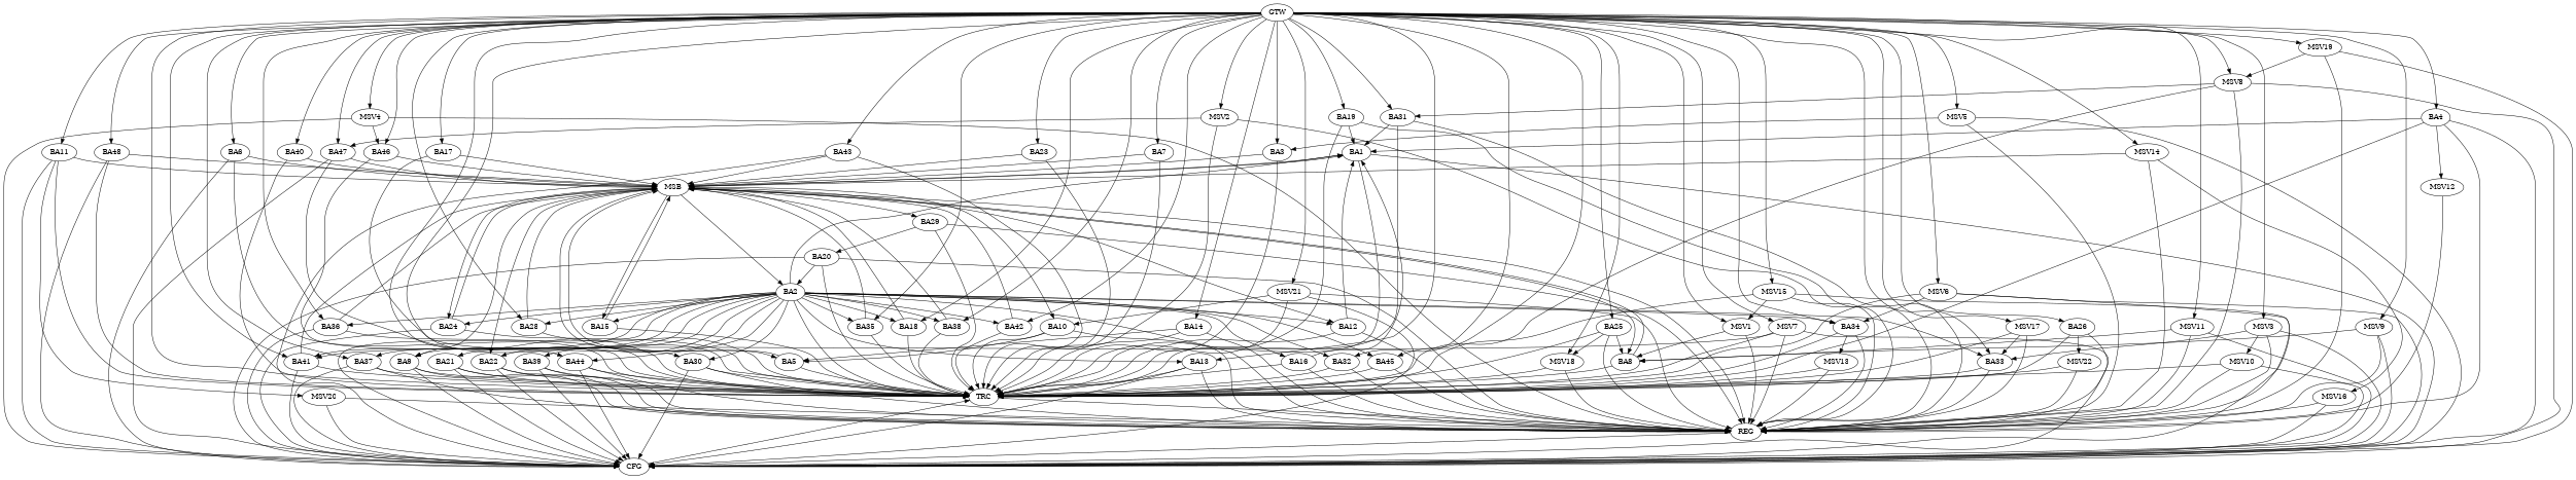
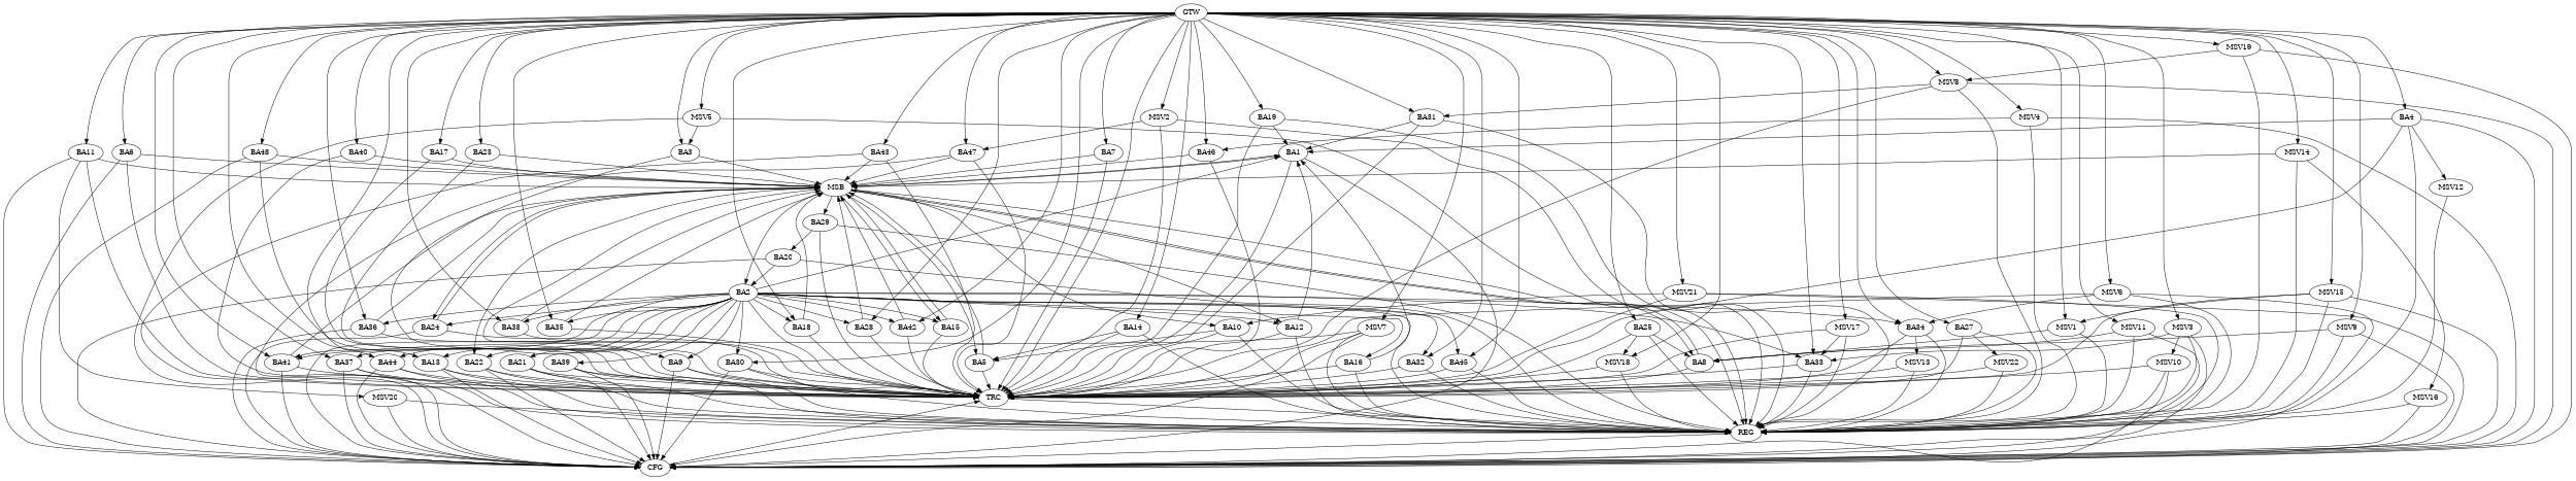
  strict digraph {
    n1 [label=BA1]
    n2 [label=MSB]
    n3 [label=CFG]
    n4 [label=TRC]
    n5 [label=BA2]
    n6 [label=BA9]
    n7 [label=BA12]
    n8 [label=BA15]
    n9 [label=BA22]
    n10 [label=BA24]
    n11 [label=REG]
    n12 [label=BA5]
    n13 [label=BA8]
    n14 [label=BA10]
    n15 [label=BA29]
    n16 [label=BA13]
    n17 [label=BA16]
    n18 [label=BA18]
    n19 [label=BA21]
    n20 [label=BA28]
    n21 [label=BA30]
    n22 [label=BA32]
    n23 [label=BA33]
    n24 [label=BA34]
    n25 [label=BA35]
    n26 [label=BA36]
    n27 [label=BA37]
    n28 [label=BA38]
    n29 [label=BA39]
    n30 [label=BA41]
    n31 [label=BA42]
    n32 [label=BA44]
    n33 [label=BA45]
    n34 [label=MSV13]
    n35 [label=BA3]
    n36 [label=BA4]
    n37 [label=MSV12]
    n38 [label=BA6]
    n39 [label=BA7]
    n40 [label=BA11]
    n41 [label=MSV20]
    n42 [label=BA14]
    n43 [label=BA17]
    n44 [label=BA19]
    n45 [label=BA20]
    n46 [label=BA23]
    n47 [label=BA25]
    n48 [label=MSV18]
-   n49 [label=BA26]
+   n49 [label=BA27]
    n50 [label=MSV22]
    n51 [label=BA31]
    n52 [label=BA40]
    n53 [label=BA43]
    n54 [label=BA46]
    n55 [label=BA47]
    n56 [label=BA48]
    n57 [label=GTW]
    n58 [label=MSV1]
    n59 [label=MSV2]
    n60 [label=MSV3]
    n61 [label=MSV4]
    n62 [label=MSV5]
    n63 [label=MSV6]
    n64 [label=MSV7]
    n65 [label=MSV8]
    n66 [label=MSV9]
    n67 [label=MSV11]
    n68 [label=MSV14]
    n69 [label=MSV15]
    n70 [label=MSV17]
    n71 [label=MSV19]
    n72 [label=MSV21]
    n73 [label=MSV10]
    n74 [label=MSV16]
    n1 -> n2
    n1 -> n3
    n1 -> n4
    n2 -> n1
    n2 -> n5
    n2 -> n6
    n2 -> n7
    n2 -> n8
    n2 -> n9
    n2 -> n10
    n2 -> n11
    n2 -> n12
    n2 -> n13
    n2 -> n14
    n2 -> n15
    n3 -> n4
    n4 -> n11
    n5 -> n1
    n5 -> n3
    n5 -> n4
    n5 -> n6
    n5 -> n7
    n5 -> n8
    n5 -> n9
    n5 -> n10
    n5 -> n11
    n5 -> n16
    n5 -> n17
    n5 -> n18
    n5 -> n19
    n5 -> n20
    n5 -> n21
    n5 -> n22
    n5 -> n23
    n5 -> n24
    n5 -> n25
    n5 -> n26
    n5 -> n27
    n5 -> n28
    n5 -> n29
    n5 -> n30
    n5 -> n31
    n5 -> n32
    n5 -> n33
    n6 -> n3
    n6 -> n4
    n6 -> n11
    n7 -> n1
    n7 -> n4
    n7 -> n11
    n8 -> n2
    n8 -> n4
    n9 -> n3
    n9 -> n4
    n9 -> n11
    n10 -> n2
    n10 -> n3
    n10 -> n4
    n11 -> n3
    n12 -> n2
    n12 -> n4
    n13 -> n2
    n13 -> n4
    n14 -> n4
    n14 -> n11
    n14 -> n12
    n15 -> n4
    n15 -> n11
    n15 -> n45
    n16 -> n3
    n16 -> n4
    n16 -> n11
    n17 -> n1
    n17 -> n4
    n17 -> n11
    n18 -> n2
    n18 -> n4
    n19 -> n3
    n19 -> n4
    n19 -> n11
    n20 -> n2
    n20 -> n4
    n21 -> n3
    n21 -> n4
    n21 -> n11
    n22 -> n4
    n22 -> n11
    n23 -> n4
    n23 -> n11
    n24 -> n4
    n24 -> n11
    n24 -> n34
    n25 -> n2
    n25 -> n4
    n26 -> n2
    n26 -> n3
    n26 -> n4
    n27 -> n3
    n27 -> n4
    n27 -> n11
    n28 -> n2
    n28 -> n4
    n29 -> n3
    n29 -> n4
    n29 -> n11
    n30 -> n2
    n30 -> n3
    n30 -> n4
    n31 -> n2
    n31 -> n4
    n32 -> n3
    n32 -> n4
    n32 -> n11
    n33 -> n4
    n33 -> n11
    n34 -> n4
    n34 -> n11
    n35 -> n2
    n35 -> n4
    n36 -> n1
    n36 -> n3
    n36 -> n4
    n36 -> n11
    n36 -> n37
    n37 -> n11
    n38 -> n2
    n38 -> n3
    n38 -> n4
    n39 -> n2
    n39 -> n4
    n40 -> n2
    n40 -> n3
    n40 -> n4
    n40 -> n41
    n41 -> n3
    n41 -> n11
    n42 -> n4
    n42 -> n11
    n42 -> n12
    n43 -> n2
    n43 -> n4
    n44 -> n1
    n44 -> n4
    n44 -> n11
    n45 -> n3
-   n45 -> n4
    n45 -> n5
    n45 -> n11
    n46 -> n2
    n46 -> n4
    n47 -> n4
    n47 -> n11
    n47 -> n13
    n47 -> n48
    n48 -> n4
    n48 -> n11
    n49 -> n4
    n49 -> n11
    n49 -> n50
    n50 -> n4
    n50 -> n11
    n51 -> n1
    n51 -> n4
    n51 -> n11
    n52 -> n2
    n52 -> n4
    n53 -> n2
    n53 -> n3
    n53 -> n4
    n54 -> n2
    n54 -> n4
    n55 -> n2
    n55 -> n3
    n55 -> n4
    n56 -> n2
    n56 -> n3
    n56 -> n4
    n57 -> n4
    n57 -> n16
    n57 -> n18
    n57 -> n20
    n57 -> n21
    n57 -> n22
    n57 -> n23
    n57 -> n24
    n57 -> n25
    n57 -> n26
    n57 -> n27
    n57 -> n28
    n57 -> n30
    n57 -> n31
    n57 -> n32
    n57 -> n33
    n57 -> n35
    n57 -> n36
    n57 -> n38
    n57 -> n39
    n57 -> n40
    n57 -> n42
    n57 -> n43
    n57 -> n44
    n57 -> n46
    n57 -> n47
    n57 -> n48
    n57 -> n49
    n57 -> n51
    n57 -> n52
    n57 -> n53
    n57 -> n54
    n57 -> n55
    n57 -> n56
    n57 -> n58
    n57 -> n59
    n57 -> n60
    n57 -> n61
    n57 -> n62
    n57 -> n63
    n57 -> n64
    n57 -> n65
    n57 -> n66
    n57 -> n67
    n57 -> n68
    n57 -> n69
    n57 -> n70
    n57 -> n71
    n57 -> n72
    n58 -> n11
    n58 -> n13
    n59 -> n4
    n59 -> n11
    n59 -> n55
    n60 -> n3
    n60 -> n11
    n60 -> n23
    n60 -> n73
    n61 -> n3
    n61 -> n11
    n61 -> n54
    n62 -> n3
    n62 -> n11
    n62 -> n35
    n63 -> n3
    n63 -> n4
    n63 -> n11
    n63 -> n24
    n64 -> n3
    n64 -> n4
    n64 -> n11
    n64 -> n30
    n65 -> n3
    n65 -> n4
    n65 -> n11
    n65 -> n51
    n66 -> n3
    n66 -> n11
    n66 -> n13
    n67 -> n3
    n67 -> n11
    n67 -> n13
    n68 -> n2
    n68 -> n11
    n68 -> n74
    n69 -> n3
    n69 -> n4
    n69 -> n11
    n69 -> n58
    n70 -> n4
    n70 -> n11
    n70 -> n23
    n71 -> n3
    n71 -> n11
    n71 -> n65
    n72 -> n3
    n72 -> n4
    n72 -> n11
    n72 -> n14
    n73 -> n3
    n73 -> n4
    n73 -> n11
    n74 -> n3
    n74 -> n11
  }
